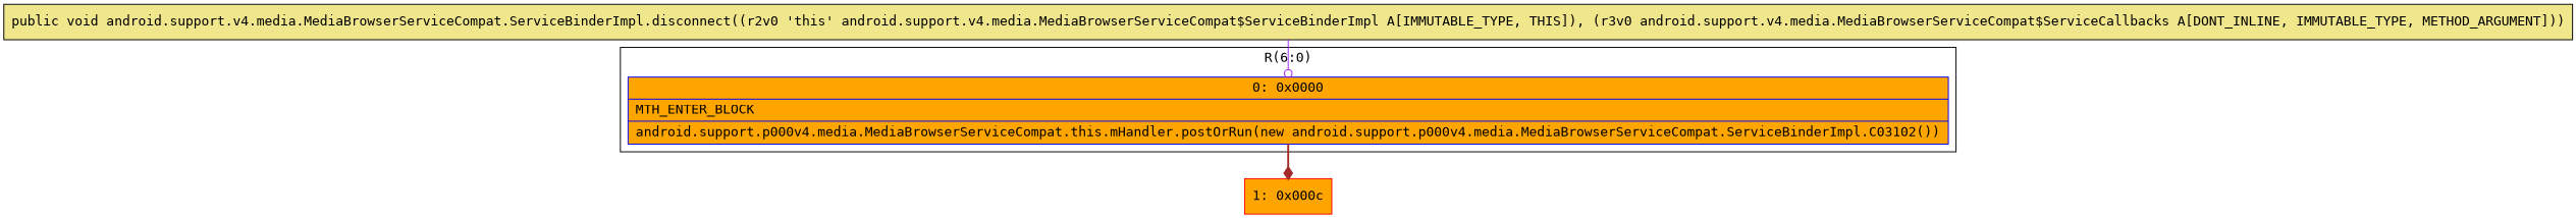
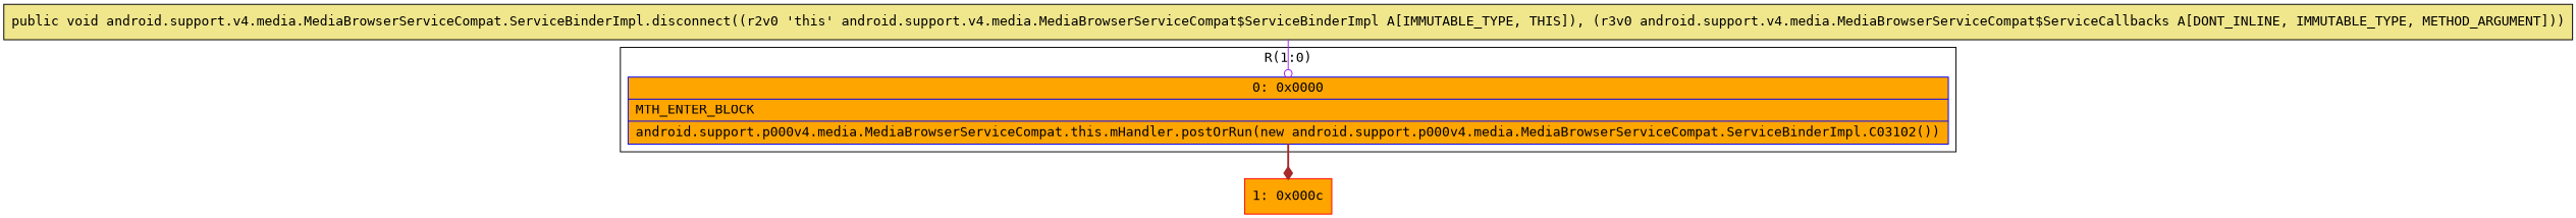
  digraph {
    fontname="DejaVu Sans Mono"
    node [shape=record style=filled fillcolor=orange fontname="DejaVu Sans Mono"]
    edge [fontname="DejaVu Sans Mono"]
    n1 [color=blue label="{0\:\ 0x0000|MTH_ENTER_BLOCK\l|android.support.p000v4.media.MediaBrowserServiceCompat.this.mHandler.postOrRun(new android.support.p000v4.media.MediaBrowserServiceCompat.ServiceBinderImpl.C03102())\l}"]
    n2 [color=red label="{1\:\ 0x000c}"]
    n3 [label="{public void android.support.v4.media.MediaBrowserServiceCompat.ServiceBinderImpl.disconnect((r2v0 'this' android.support.v4.media.MediaBrowserServiceCompat$ServiceBinderImpl A[IMMUTABLE_TYPE, THIS]), (r3v0 android.support.v4.media.MediaBrowserServiceCompat$ServiceCallbacks A[DONT_INLINE, IMMUTABLE_TYPE, METHOD_ARGUMENT])) }" fillcolor=khaki]
    subgraph cluster_1 {
-     label="R(6:0)"
+     label="R(1:0)"
      n1
    }
    n1 -> n2 [color=brown style=bold arrowhead=diamond]
    n3 -> n1 [color=purple style=solid arrowhead=odot]
  }
